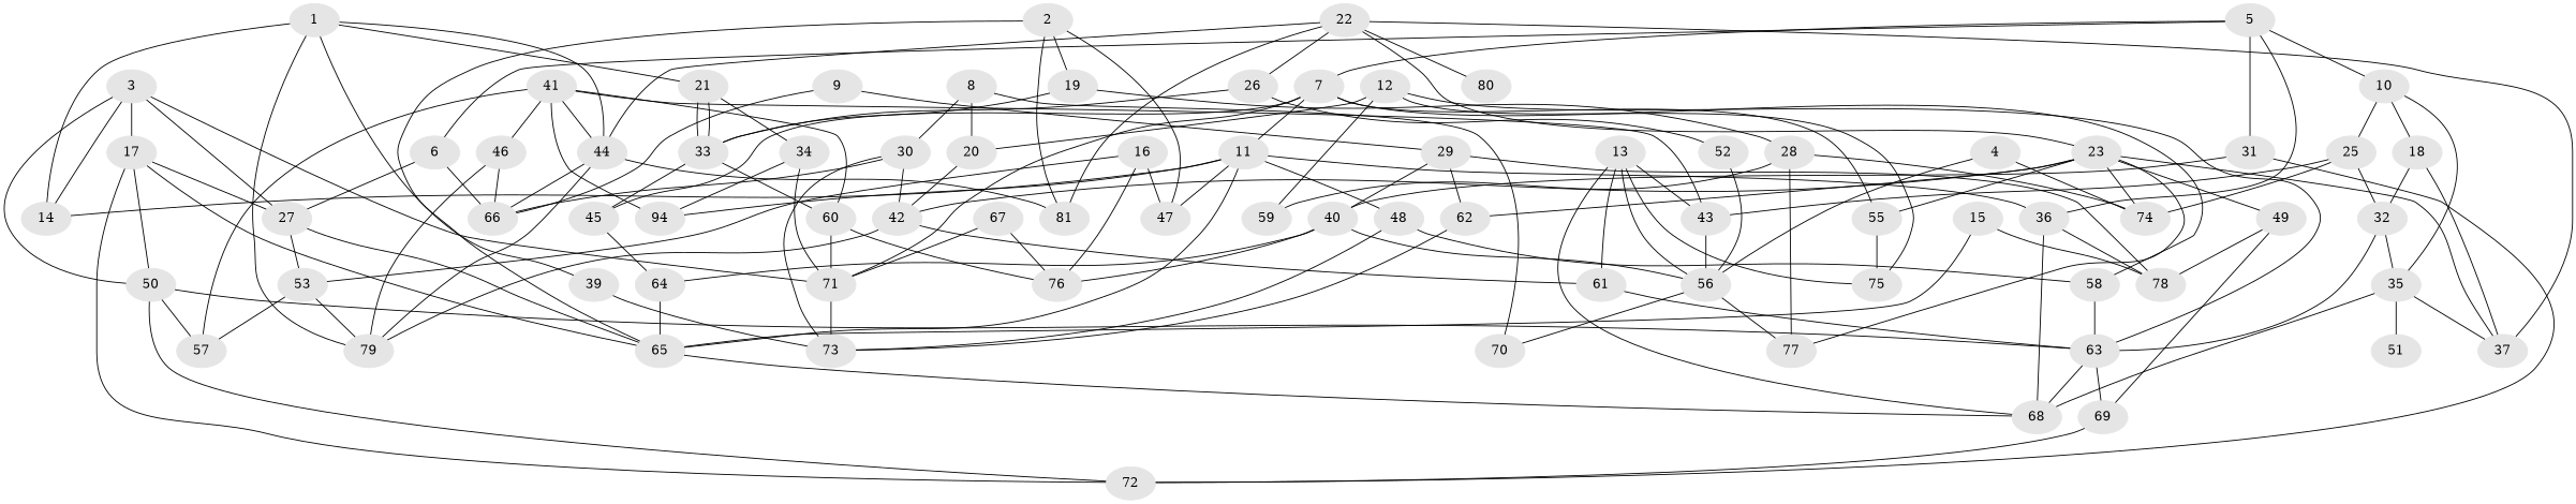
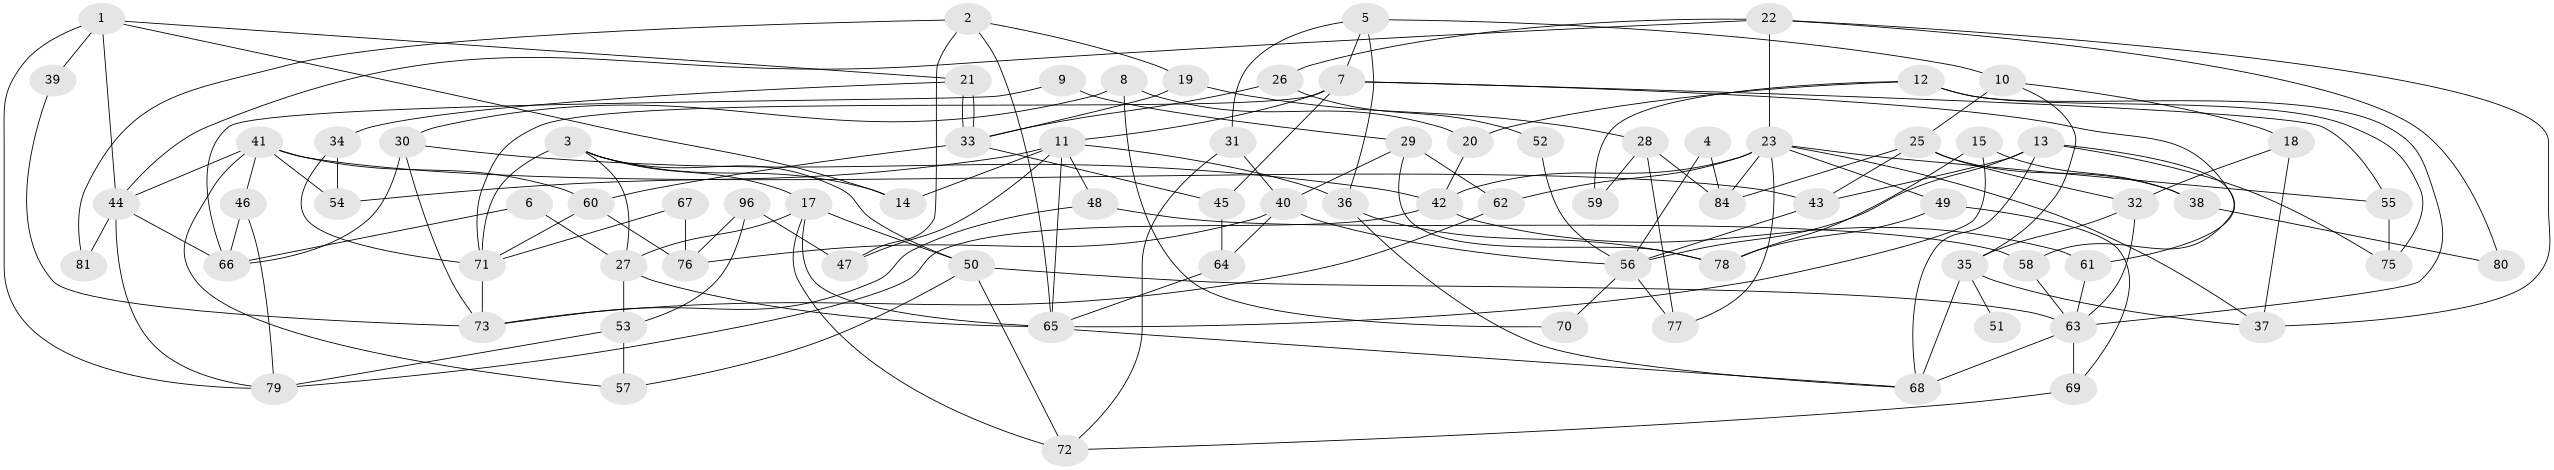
  graph {
    node [color=gray90 style=filled]
    1
    14
    21
    39
    44
    79
    33
    34
    73
    81
    66
    2
    19
    47
    65
    28
    68
    3
    17
    27
    50
    71
    72
    53
    63
    57
    4
    56
-   74
+   74 [label=84]
    70
    77
    5
    6
    7
    10
    31
    36
    11
    45
    55
    58
    18
    25
    35
    40
    78
    48
-   54 [label=94]
+   54
    64
    75
    8
    20
    30
    42
    9
    29
    62
    32
    37
    43
+   38
    51
    12
    59
    69
    13
    61
    15
    80
-   16
+   16 [label=96]
    76
    60
    22
    23
    26
    49
    52
    67
    41
    46
    1 -- 14
    1 -- 21
    1 -- 39
    1 -- 44
    1 -- 79
    21 -- 33
    21 -- 33
    21 -- 34
    39 -- 73
    44 -- 79
    44 -- 81
    44 -- 66
    33 -- 45
    33 -- 60
    34 -- 71
    34 -- 54
    2 -- 81
    2 -- 19
    2 -- 47
    2 -- 65
    19 -- 33
    19 -- 28
    65 -- 68
    28 -- 74
    28 -- 77
    28 -- 59
    3 -- 14
    3 -- 17
    3 -- 27
    3 -- 50
    3 -- 71
    17 -- 65
    17 -- 27
    17 -- 50
    17 -- 72
    27 -- 65
    27 -- 53
    50 -- 72
    50 -- 63
    50 -- 57
    71 -- 73
    53 -- 79
    53 -- 57
    63 -- 68
    63 -- 69
    4 -- 56
    4 -- 74
    56 -- 70
    56 -- 77
-   5 -- 6
    5 -- 7
    5 -- 10
    5 -- 31
    5 -- 36
    6 -- 66
    6 -- 27
    7 -- 71
    7 -- 11
    7 -- 45
    7 -- 55
    7 -- 58
    10 -- 18
    10 -- 25
    10 -- 35
    31 -- 72
    31 -- 40
    36 -- 68
    36 -- 78
    11 -- 14
    11 -- 47
    11 -- 65
    11 -- 36
    11 -- 48
    11 -- 54
    45 -- 64
    55 -- 75
    58 -- 63
    18 -- 32
    18 -- 37
    25 -- 74
    25 -- 32
    25 -- 43
+   25 -- 38
    35 -- 68
    35 -- 37
    35 -- 51
    40 -- 56
    40 -- 64
    40 -- 76
    48 -- 73
    48 -- 58
    64 -- 65
    8 -- 70
    8 -- 20
    8 -- 30
    20 -- 42
    30 -- 73
    30 -- 66
    30 -- 42
    42 -- 79
    42 -- 61
    9 -- 66
    9 -- 29
    29 -- 40
    29 -- 78
    29 -- 62
    62 -- 73
    32 -- 63
    32 -- 35
    43 -- 56
+   38 -- 80
    12 -- 63
    12 -- 75
    12 -- 20
    12 -- 59
    69 -- 72
    13 -- 68
    13 -- 56
    13 -- 75
    13 -- 43
    13 -- 61
    61 -- 63
    15 -- 65
    15 -- 78
+   15 -- 38
    16 -- 47
    16 -- 53
    16 -- 76
    60 -- 71
    60 -- 76
    22 -- 44
-   22 -- 81
    22 -- 37
    22 -- 80
    22 -- 23
    22 -- 26
    23 -- 74
    23 -- 77
    23 -- 55
    23 -- 42
    23 -- 62
    23 -- 37
    23 -- 49
    26 -- 33
    26 -- 52
    49 -- 78
    49 -- 69
    52 -- 56
    67 -- 71
    67 -- 76
    41 -- 44
    41 -- 57
    41 -- 54
    41 -- 43
    41 -- 60
    41 -- 46
    46 -- 79
    46 -- 66
  }
